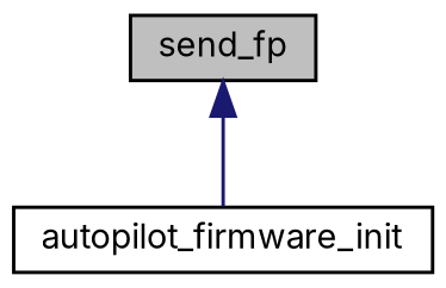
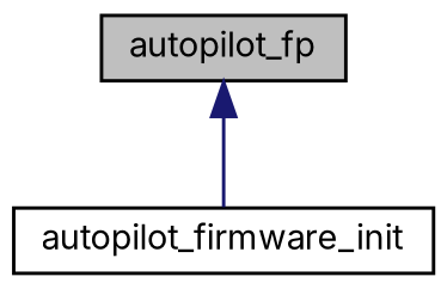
  digraph {
    rankdir=TB
    fontname=Inter
    node [color=black fontname=Inter fontsize=10 shape=record style=filled]
-   n1 [fillcolor=grey75 fontcolor=black height=0.2 label=send_fp width=0.4]
+   n1 [fillcolor=grey75 fontcolor=black height=0.2 label=autopilot_fp width=0.4]
    n2 [fillcolor=white height=0.2 label=autopilot_firmware_init width=0.4]
    n1 -> n2 [color=midnightblue dir=back fontname=Inter fontsize=10 labelfontname=FreeSans labelfontsize=10 style=solid]
  }
